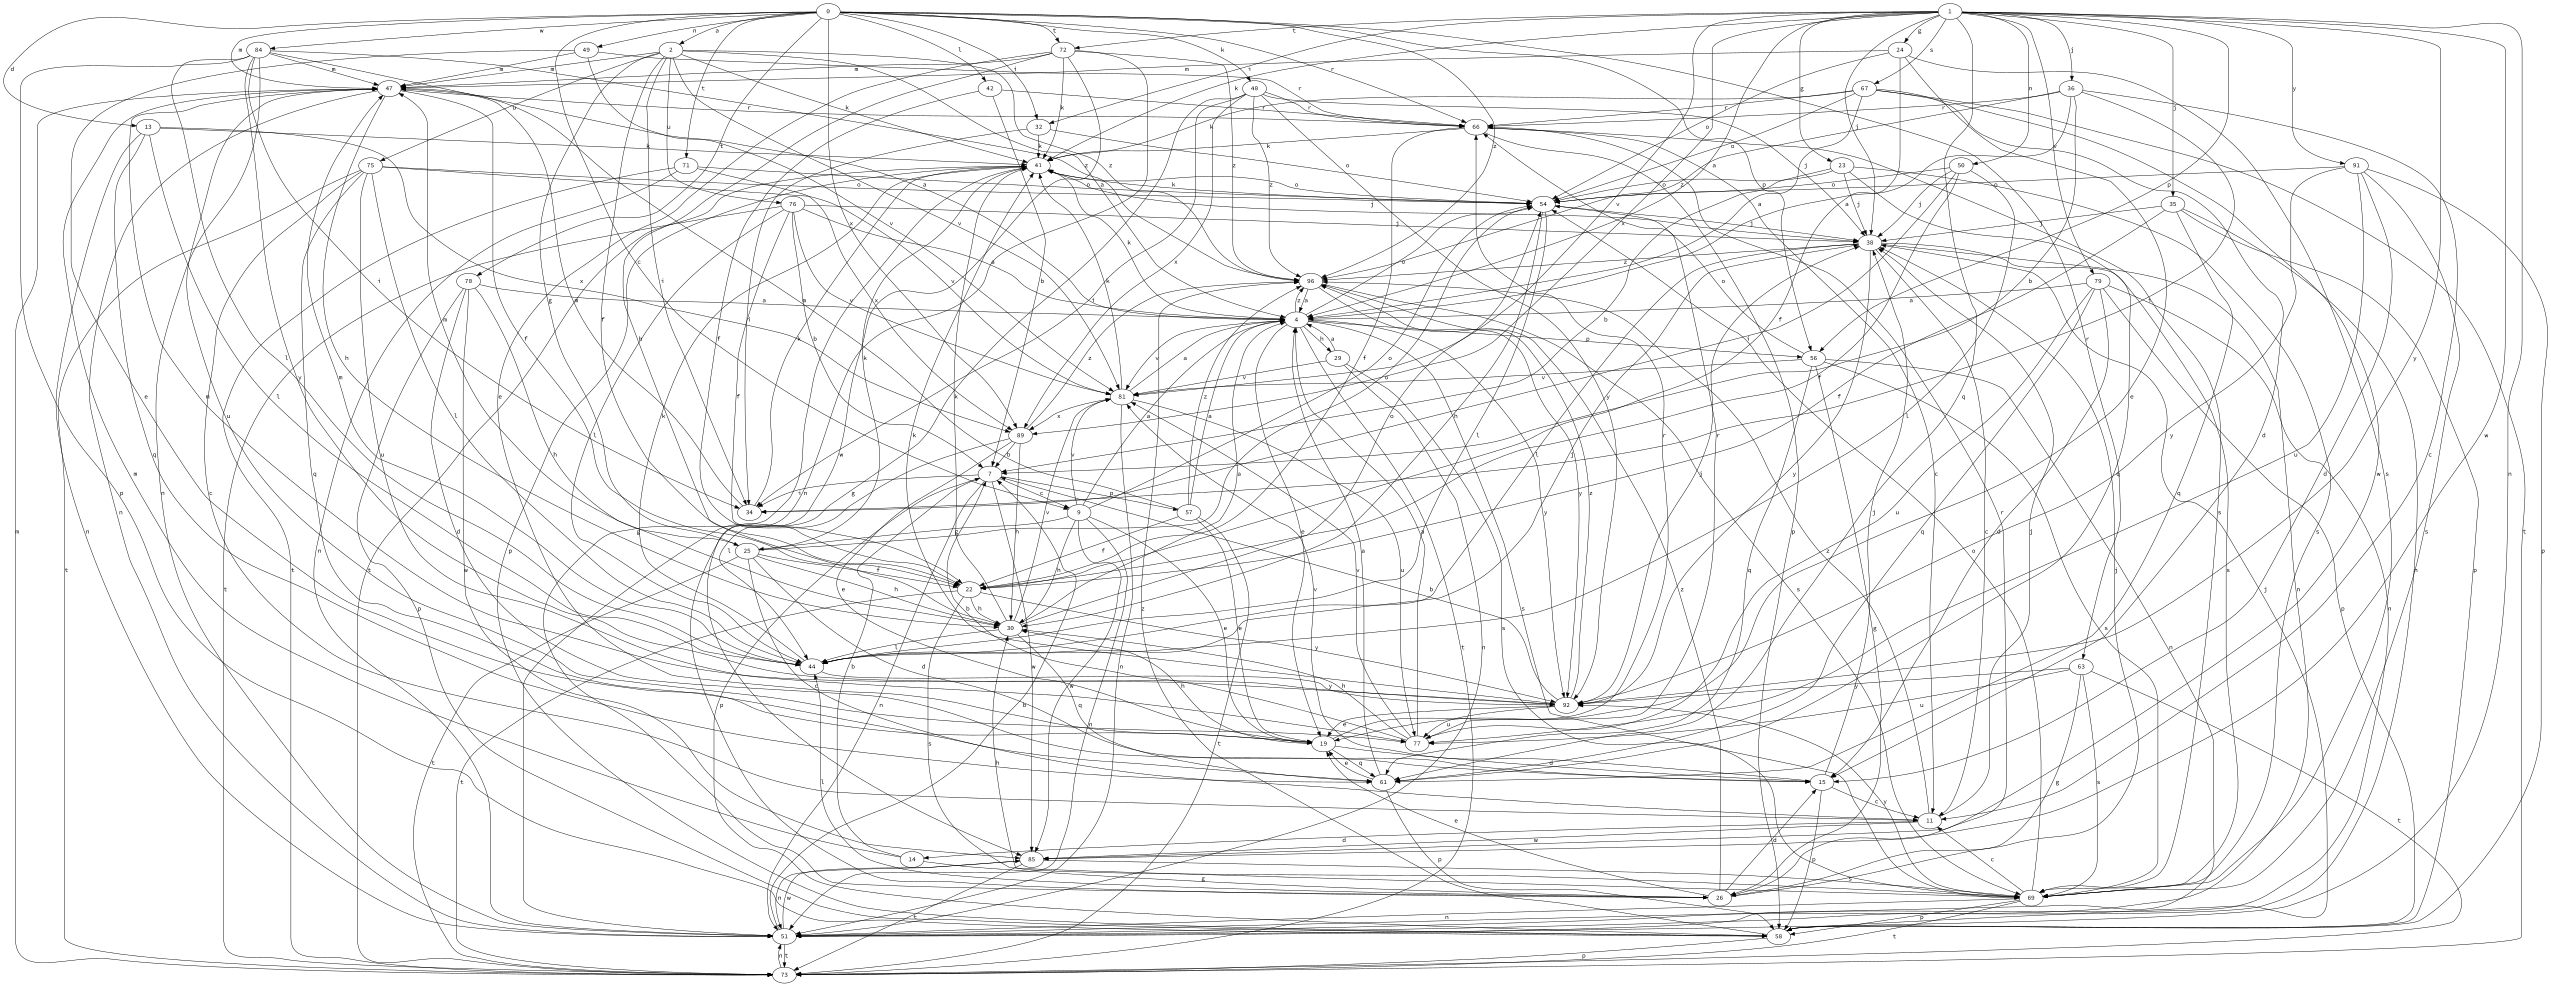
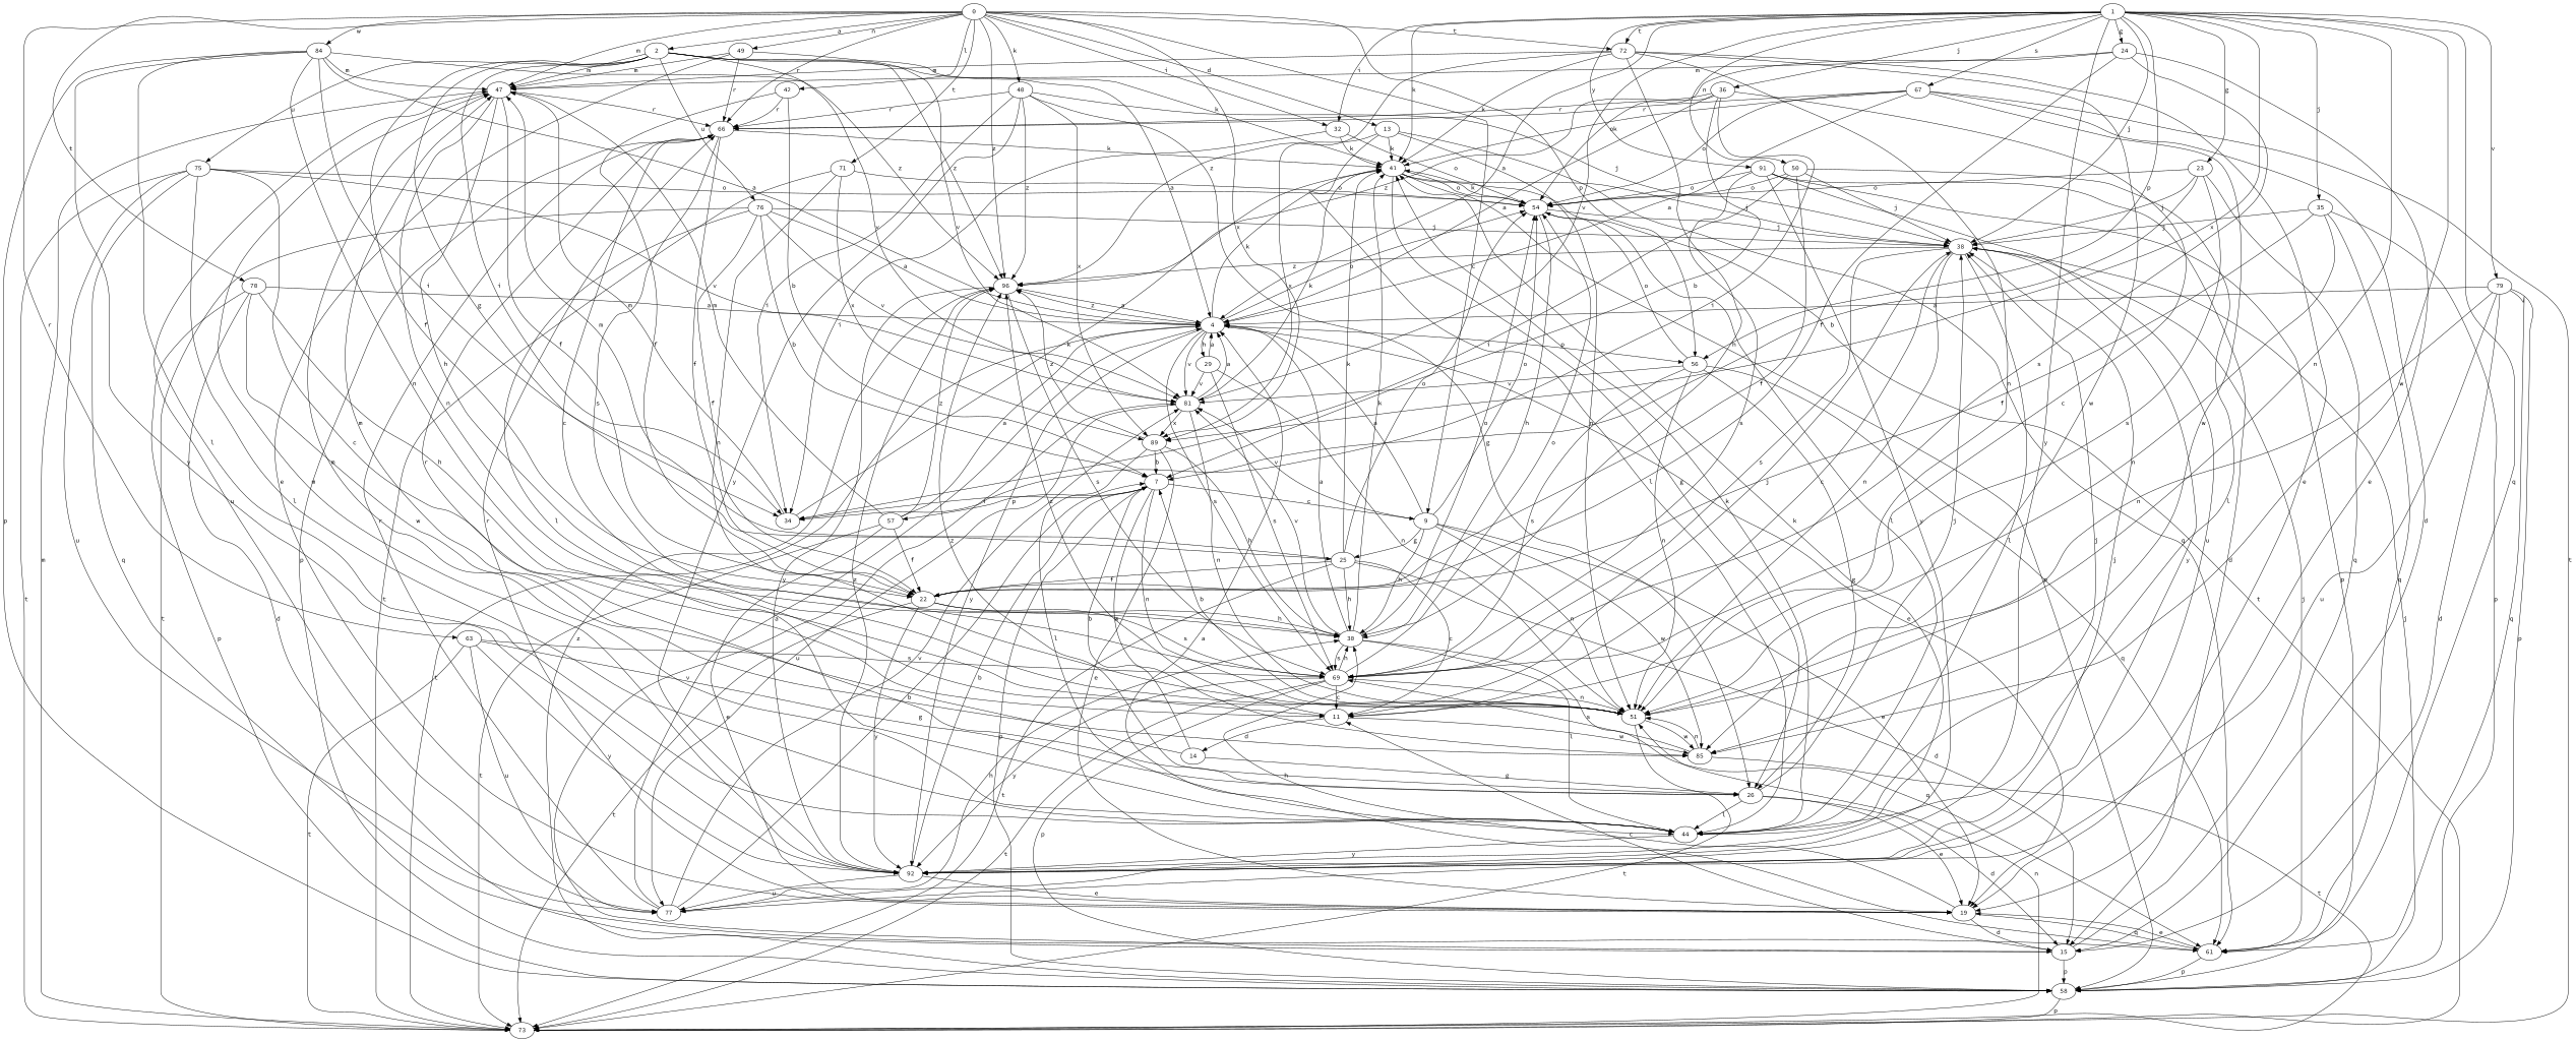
  strict digraph {
    fontname="Source Code Pro"
    node [fontname="Source Code Pro"]
    edge [fontname="Source Code Pro"]
    0
    2
    9
    13
    32
    40
    n7 [label=42]
    47
    49
    56
    63
    66
    70
    71
    72
    84
    89
    96
    4
    41
    81
    22
    25
    34
    75
    76
    51
    85
    19
    54
    30
    61
    44
    38
    92
    26
    7
    77
    69
    73
    58
    11
    15
    1
    23
    24
    35
    36
    50
    67
    79
    91
    29
    57
    14
    0 -> 2 [label=a]
    0 -> 9 [label=c]
    0 -> 13 [label=d]
    0 -> 32 [label=i]
    0 -> 40 [label=k]
    0 -> n7 [label=l]
    0 -> 47 [label=m]
    0 -> 49 [label=n]
    0 -> 56 [label=p]
    0 -> 63 [label=r]
    0 -> 66 [label=r]
    0 -> 70 [label=t]
    0 -> 71 [label=t]
    0 -> 72 [label=t]
    0 -> 84 [label=w]
    0 -> 89 [label=x]
    0 -> 96 [label=z]
    2 -> 47 [label=m]
    2 -> 96 [label=z]
    2 -> 4 [label=a]
    2 -> 41 [label=k]
    2 -> 81 [label=v]
    2 -> 22 [label=f]
    2 -> 25 [label=g]
    2 -> 34 [label=i]
    2 -> 75 [label=u]
    2 -> 76 [label=u]
    9 -> 4 [label=a]
    9 -> 81 [label=v]
    9 -> 25 [label=g]
    9 -> 51 [label=n]
    9 -> 85 [label=w]
    9 -> 19 [label=e]
    9 -> 54 [label=o]
    9 -> 30 [label=h]
    13 -> 89 [label=x]
    13 -> 41 [label=k]
    13 -> 51 [label=n]
    13 -> 61 [label=q]
    13 -> 44 [label=l]
    32 -> 41 [label=k]
    32 -> 34 [label=i]
    32 -> 54 [label=o]
    40 -> 66 [label=r]
    40 -> 89 [label=x]
    40 -> 96 [label=z]
    40 -> 34 [label=i]
    40 -> 38 [label=j]
    40 -> 92 [label=y]
    40 -> 26 [label=g]
    n7 -> 66 [label=r]
    n7 -> 22 [label=f]
    n7 -> 7 [label=b]
    47 -> 66 [label=r]
    47 -> 22 [label=f]
    47 -> 51 [label=n]
    47 -> 30 [label=h]
    47 -> 77 [label=u]
    49 -> 47 [label=m]
    49 -> 66 [label=r]
    49 -> 81 [label=v]
    49 -> 19 [label=e]
    56 -> 81 [label=v]
    56 -> 51 [label=n]
    56 -> 54 [label=o]
    56 -> 61 [label=q]
    56 -> 26 [label=g]
    56 -> 69 [label=s]
    63 -> 92 [label=y]
    63 -> 26 [label=g]
    63 -> 77 [label=u]
    63 -> 69 [label=s]
    63 -> 73 [label=t]
    66 -> 41 [label=k]
    66 -> 22 [label=f]
    66 -> 69 [label=s]
    66 -> 58 [label=p]
    66 -> 11 [label=c]
    70 -> 4 [label=a]
    70 -> 85 [label=w]
    70 -> 30 [label=h]
    70 -> 58 [label=p]
    70 -> 15 [label=d]
    71 -> 89 [label=x]
    71 -> 51 [label=n]
    71 -> 54 [label=o]
    71 -> 73 [label=t]
    72 -> 47 [label=m]
    72 -> 96 [label=z]
    72 -> 41 [label=k]
    72 -> 51 [label=n]
    72 -> 85 [label=w]
    72 -> 19 [label=e]
    72 -> 30 [label=h]
    84 -> 47 [label=m]
    84 -> 96 [label=z]
    84 -> 4 [label=a]
    84 -> 34 [label=i]
    84 -> 51 [label=n]
    84 -> 44 [label=l]
    84 -> 92 [label=y]
    84 -> 58 [label=p]
    89 -> 96 [label=z]
    89 -> 19 [label=e]
    89 -> 30 [label=h]
    89 -> 44 [label=l]
    89 -> 7 [label=b]
    96 -> 4 [label=a]
    96 -> 92 [label=y]
    96 -> 69 [label=s]
    4 -> 56 [label=p]
    4 -> 96 [label=z]
    4 -> 41 [label=k]
    4 -> 81 [label=v]
    4 -> 19 [label=e]
    4 -> 54 [label=o]
    4 -> 92 [label=y]
    4 -> 69 [label=s]
    4 -> 73 [label=t]
    4 -> 29 [label=h]
    41 -> 54 [label=o]
    41 -> 38 [label=j]
    41 -> 26 [label=g]
    41 -> 73 [label=t]
    41 -> 58 [label=p]
    81 -> 89 [label=x]
    81 -> 4 [label=a]
    81 -> 41 [label=k]
    81 -> 51 [label=n]
    81 -> 77 [label=u]
    22 -> 30 [label=h]
    22 -> 92 [label=y]
    22 -> 69 [label=s]
    22 -> 73 [label=t]
    25 -> 47 [label=m]
    25 -> 41 [label=k]
    25 -> 22 [label=f]
    25 -> 54 [label=o]
    25 -> 30 [label=h]
    25 -> 73 [label=t]
    25 -> 11 [label=c]
    25 -> 15 [label=d]
    34 -> 47 [label=m]
    34 -> 41 [label=k]
    75 -> 81 [label=v]
    75 -> 54 [label=o]
    75 -> 61 [label=q]
    75 -> 44 [label=l]
    75 -> 77 [label=u]
    75 -> 73 [label=t]
    75 -> 11 [label=c]
    76 -> 4 [label=a]
    76 -> 81 [label=v]
    76 -> 22 [label=f]
    76 -> 44 [label=l]
    76 -> 38 [label=j]
    76 -> 7 [label=b]
    76 -> 73 [label=t]
    51 -> 85 [label=w]
    51 -> 7 [label=b]
    51 -> 73 [label=t]
    85 -> 51 [label=n]
    85 -> 69 [label=s]
    85 -> 73 [label=t]
    19 -> 66 [label=r]
    19 -> 30 [label=h]
    19 -> 61 [label=q]
    19 -> 15 [label=d]
    54 -> 41 [label=k]
    54 -> 30 [label=h]
    54 -> 44 [label=l]
    54 -> 38 [label=j]
    30 -> 4 [label=a]
    30 -> 41 [label=k]
    30 -> 81 [label=v]
    30 -> 54 [label=o]
    30 -> 61 [label=q]
    30 -> 44 [label=l]
+   30 -> 69 [label=s]
    61 -> 4 [label=a]
    61 -> 19 [label=e]
    61 -> 58 [label=p]
    44 -> 47 [label=m]
    44 -> 41 [label=k]
    44 -> 38 [label=j]
    44 -> 92 [label=y]
    38 -> 96 [label=z]
    38 -> 51 [label=n]
    38 -> 44 [label=l]
    38 -> 92 [label=y]
    38 -> 69 [label=s]
    38 -> 11 [label=c]
    92 -> 47 [label=m]
    92 -> 96 [label=z]
    92 -> 41 [label=k]
    92 -> 19 [label=e]
    92 -> 38 [label=j]
    92 -> 7 [label=b]
    92 -> 77 [label=u]
    26 -> 66 [label=r]
    26 -> 96 [label=z]
    26 -> 19 [label=e]
    26 -> 44 [label=l]
    26 -> 38 [label=j]
    26 -> 15 [label=d]
    7 -> 9 [label=c]
    7 -> 34 [label=i]
    7 -> 51 [label=n]
    7 -> 85 [label=w]
    7 -> 58 [label=p]
    7 -> 57 [label=p]
    77 -> 66 [label=r]
    77 -> 4 [label=a]
    77 -> 81 [label=v]
    77 -> 30 [label=h]
    77 -> 7 [label=b]
    69 -> 51 [label=n]
    69 -> 54 [label=o]
    69 -> 30 [label=h]
    69 -> 92 [label=y]
    69 -> 73 [label=t]
    69 -> 58 [label=p]
    69 -> 11 [label=c]
    73 -> 47 [label=m]
    73 -> 51 [label=n]
    58 -> 96 [label=z]
    58 -> 38 [label=j]
    58 -> 73 [label=p]
    11 -> 96 [label=z]
    11 -> 85 [label=w]
    11 -> 38 [label=j]
    11 -> 14 [label=d]
    15 -> 81 [label=v]
    15 -> 38 [label=j]
    15 -> 58 [label=p]
    15 -> 11 [label=c]
    1 -> 32 [label=i]
    1 -> 56 [label=p]
    1 -> 72 [label=t]
    1 -> 89 [label=x]
    1 -> 4 [label=a]
    1 -> 41 [label=k]
    1 -> 81 [label=v]
    1 -> 51 [label=n]
    1 -> 85 [label=w]
    1 -> 61 [label=q]
    1 -> 38 [label=j]
    1 -> 92 [label=y]
    1 -> 23 [label=g]
    1 -> 24 [label=g]
    1 -> 35 [label=j]
    1 -> 36 [label=j]
    1 -> 50 [label=n]
    1 -> 67 [label=s]
    1 -> 79 [label=v]
    1 -> 91 [label=y]
    23 -> 54 [label=o]
    23 -> 61 [label=q]
    23 -> 38 [label=j]
    23 -> 7 [label=b]
    23 -> 69 [label=s]
    24 -> 47 [label=m]
    24 -> 22 [label=f]
    24 -> 19 [label=e]
    24 -> 54 [label=o]
    24 -> 69 [label=s]
    35 -> 22 [label=f]
    35 -> 51 [label=n]
    35 -> 61 [label=q]
    35 -> 38 [label=j]
    35 -> 58 [label=p]
    36 -> 66 [label=r]
    36 -> 96 [label=z]
    36 -> 4 [label=a]
    36 -> 34 [label=i]
    36 -> 7 [label=b]
    36 -> 11 [label=c]
    50 -> 22 [label=f]
    50 -> 34 [label=i]
    50 -> 54 [label=o]
    50 -> 44 [label=l]
    50 -> 38 [label=j]
    67 -> 66 [label=r]
    67 -> 4 [label=a]
    67 -> 41 [label=k]
    67 -> 85 [label=w]
    67 -> 54 [label=o]
    67 -> 73 [label=t]
    67 -> 15 [label=d]
    79 -> 4 [label=a]
    79 -> 51 [label=n]
    79 -> 61 [label=q]
    79 -> 77 [label=u]
    79 -> 58 [label=p]
    79 -> 15 [label=d]
    91 -> 54 [label=o]
    91 -> 92 [label=y]
    91 -> 77 [label=u]
    91 -> 69 [label=s]
    91 -> 58 [label=p]
    91 -> 15 [label=d]
    29 -> 4 [label=a]
    29 -> 81 [label=v]
    29 -> 51 [label=n]
    29 -> 69 [label=s]
    57 -> 47 [label=m]
    57 -> 96 [label=z]
    57 -> 4 [label=a]
    57 -> 22 [label=f]
    57 -> 19 [label=e]
    57 -> 73 [label=t]
    14 -> 47 [label=m]
    14 -> 26 [label=g]
    14 -> 7 [label=b]
  }
